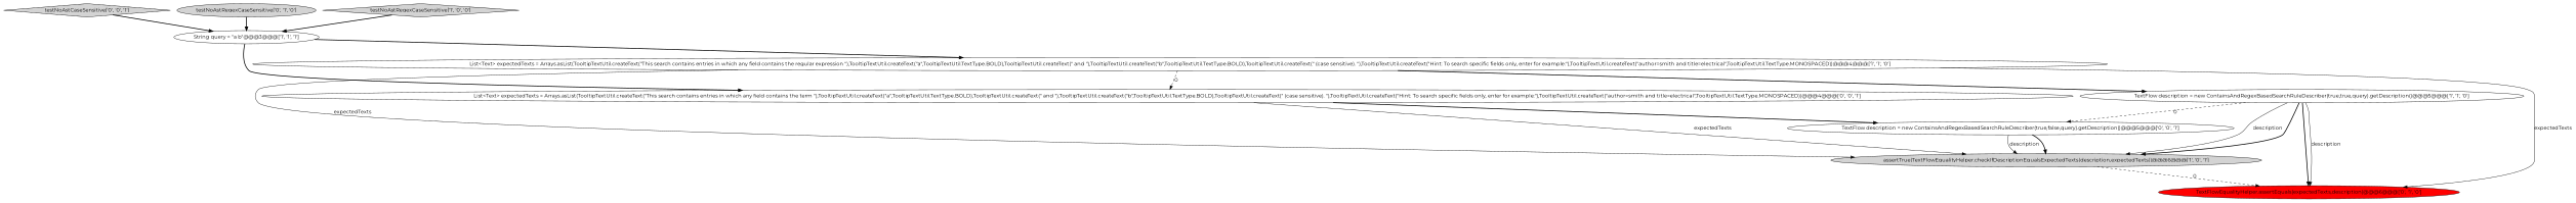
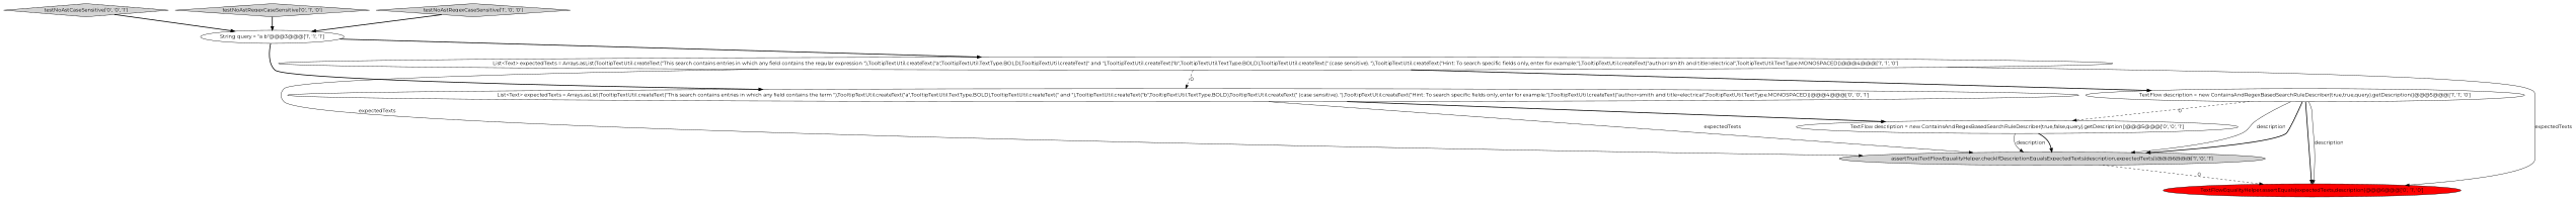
  digraph {
    fontname=Montserrat
    node [fillcolor=white shape=ellipse style=filled fontname=Montserrat]
    edge [style=bold fontname=Montserrat]
    n1 [fillcolor=lightgray label="testNoAstCaseSensitive['0', '0', '1']" shape=diamond]
    n2 [label="String query = \"a b\"@@@3@@@['1', '1', '1']"]
    n3 [label="TextFlow description = new ContainsAndRegexBasedSearchRuleDescriber(true,false,query).getDescription()@@@5@@@['0', '0', '1']"]
    n4 [fillcolor=lightgray label="assertTrue(TextFlowEqualityHelper.checkIfDescriptionEqualsExpectedTexts(description,expectedTexts))@@@6@@@['1', '0', '1']"]
    n5 [label="List<Text> expectedTexts = Arrays.asList(TooltipTextUtil.createText(\"This search contains entries in which any field contains the regular expression \"),TooltipTextUtil.createText(\"a\",TooltipTextUtil.TextType.BOLD),TooltipTextUtil.createText(\" and \"),TooltipTextUtil.createText(\"b\",TooltipTextUtil.TextType.BOLD),TooltipTextUtil.createText(\" (case sensitive). \"),TooltipTextUtil.createText(\"Hint: To search specific fields only, enter for example:\"),TooltipTextUtil.createText(\"author=smith and title=electrical\",TooltipTextUtil.TextType.MONOSPACED))@@@4@@@['1', '1', '0']"]
    n6 [label="List<Text> expectedTexts = Arrays.asList(TooltipTextUtil.createText(\"This search contains entries in which any field contains the term \"),TooltipTextUtil.createText(\"a\",TooltipTextUtil.TextType.BOLD),TooltipTextUtil.createText(\" and \"),TooltipTextUtil.createText(\"b\",TooltipTextUtil.TextType.BOLD),TooltipTextUtil.createText(\" (case sensitive). \"),TooltipTextUtil.createText(\"Hint: To search specific fields only, enter for example:\"),TooltipTextUtil.createText(\"author=smith and title=electrical\",TooltipTextUtil.TextType.MONOSPACED))@@@4@@@['0', '0', '1']"]
    n7 [fillcolor=red label="TextFlowEqualityHelper.assertEquals(expectedTexts,description)@@@6@@@['0', '1', '0']"]
    n8 [label="TextFlow description = new ContainsAndRegexBasedSearchRuleDescriber(true,true,query).getDescription()@@@5@@@['1', '1', '0']"]
-   n9 [fillcolor=lightgray label="testNoAstRegexCaseSensitive['0', '1', '0']"]
+   n9 [fillcolor=lightgray label="testNoAstRegexCaseSensitive['0', '1', '0']" shape=diamond]
    n10 [fillcolor=lightgray label="testNoAstRegexCaseSensitive['1', '0', '0']" shape=diamond]
    n1 -> n2
    n2 -> n5
    n2 -> n6
    n3 -> n4
    n3 -> n4 [label=description style=solid]
    n4 -> n7 [label=0 style=dashed]
    n5 -> n4 [label=expectedTexts style=solid]
    n5 -> n6 [label=0 style=dashed]
    n5 -> n7 [label=expectedTexts style=solid]
    n5 -> n8
    n6 -> n3
    n6 -> n4 [label=expectedTexts style=solid]
    n8 -> n3 [label=0 style=dashed]
    n8 -> n4 [label=description style=solid]
    n8 -> n4
    n8 -> n7
    n8 -> n7 [label=description style=solid]
    n9 -> n2
    n10 -> n2
  }
